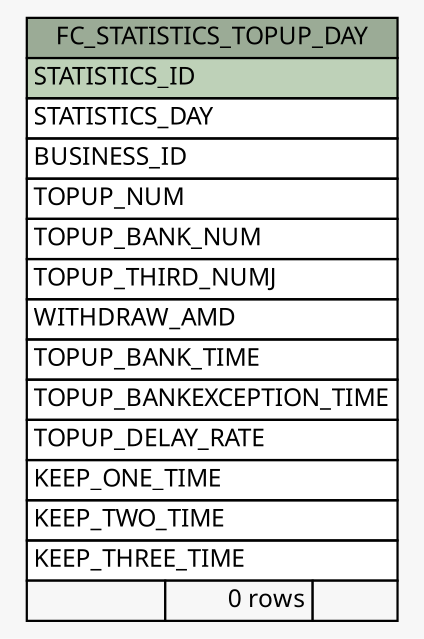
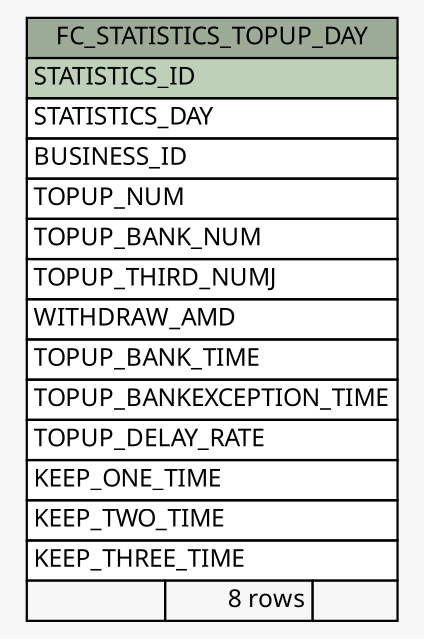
  digraph {
    bgcolor="#f7f7f7"
    fontname="Microsoft YaHei"
    fontsize=11
    nodesep=0.18
    rankdir=TB
    ranksep=0.46
-   n1 [fontname="Microsoft YaHei" fontsize=11 label=<     <TABLE BORDER="0" CELLBORDER="1" CELLSPACING="0" BGCOLOR="#ffffff">       <TR><TD COLSPAN="3" BGCOLOR="#9bab96" ALIGN="CENTER">FC_STATISTICS_TOPUP_DAY</TD></TR>       <TR><TD PORT="STATISTICS_ID" COLSPAN="3" BGCOLOR="#bed1b8" ALIGN="LEFT">STATISTICS_ID</TD></TR>       <TR><TD PORT="STATISTICS_DAY" COLSPAN="3" ALIGN="LEFT">STATISTICS_DAY</TD></TR>       <TR><TD PORT="BUSINESS_ID" COLSPAN="3" ALIGN="LEFT">BUSINESS_ID</TD></TR>       <TR><TD PORT="TOPUP_NUM" COLSPAN="3" ALIGN="LEFT">TOPUP_NUM</TD></TR>       <TR><TD PORT="TOPUP_BANK_NUM" COLSPAN="3" ALIGN="LEFT">TOPUP_BANK_NUM</TD></TR>       <TR><TD PORT="TOPUP_THIRD_NUMJ" COLSPAN="3" ALIGN="LEFT">TOPUP_THIRD_NUMJ</TD></TR>       <TR><TD PORT="WITHDRAW_AMD" COLSPAN="3" ALIGN="LEFT">WITHDRAW_AMD</TD></TR>       <TR><TD PORT="TOPUP_BANK_TIME" COLSPAN="3" ALIGN="LEFT">TOPUP_BANK_TIME</TD></TR>       <TR><TD PORT="TOPUP_BANKEXCEPTION_TIME" COLSPAN="3" ALIGN="LEFT">TOPUP_BANKEXCEPTION_TIME</TD></TR>       <TR><TD PORT="TOPUP_DELAY_RATE" COLSPAN="3" ALIGN="LEFT">TOPUP_DELAY_RATE</TD></TR>       <TR><TD PORT="KEEP_ONE_TIME" COLSPAN="3" ALIGN="LEFT">KEEP_ONE_TIME</TD></TR>       <TR><TD PORT="KEEP_TWO_TIME" COLSPAN="3" ALIGN="LEFT">KEEP_TWO_TIME</TD></TR>       <TR><TD PORT="KEEP_THREE_TIME" COLSPAN="3" ALIGN="LEFT">KEEP_THREE_TIME</TD></TR>       <TR><TD ALIGN="LEFT" BGCOLOR="#f7f7f7">  </TD><TD ALIGN="RIGHT" BGCOLOR="#f7f7f7">0 rows</TD><TD ALIGN="RIGHT" BGCOLOR="#f7f7f7">  </TD></TR>     </TABLE>> shape=plaintext]
+   n1 [fontname="Microsoft YaHei" fontsize=11 label=<     <TABLE BORDER="0" CELLBORDER="1" CELLSPACING="0" BGCOLOR="#ffffff">       <TR><TD COLSPAN="3" BGCOLOR="#9bab96" ALIGN="CENTER">FC_STATISTICS_TOPUP_DAY</TD></TR>       <TR><TD PORT="STATISTICS_ID" COLSPAN="3" BGCOLOR="#bed1b8" ALIGN="LEFT">STATISTICS_ID</TD></TR>       <TR><TD PORT="STATISTICS_DAY" COLSPAN="3" ALIGN="LEFT">STATISTICS_DAY</TD></TR>       <TR><TD PORT="BUSINESS_ID" COLSPAN="3" ALIGN="LEFT">BUSINESS_ID</TD></TR>       <TR><TD PORT="TOPUP_NUM" COLSPAN="3" ALIGN="LEFT">TOPUP_NUM</TD></TR>       <TR><TD PORT="TOPUP_BANK_NUM" COLSPAN="3" ALIGN="LEFT">TOPUP_BANK_NUM</TD></TR>       <TR><TD PORT="TOPUP_THIRD_NUMJ" COLSPAN="3" ALIGN="LEFT">TOPUP_THIRD_NUMJ</TD></TR>       <TR><TD PORT="WITHDRAW_AMD" COLSPAN="3" ALIGN="LEFT">WITHDRAW_AMD</TD></TR>       <TR><TD PORT="TOPUP_BANK_TIME" COLSPAN="3" ALIGN="LEFT">TOPUP_BANK_TIME</TD></TR>       <TR><TD PORT="TOPUP_BANKEXCEPTION_TIME" COLSPAN="3" ALIGN="LEFT">TOPUP_BANKEXCEPTION_TIME</TD></TR>       <TR><TD PORT="TOPUP_DELAY_RATE" COLSPAN="3" ALIGN="LEFT">TOPUP_DELAY_RATE</TD></TR>       <TR><TD PORT="KEEP_ONE_TIME" COLSPAN="3" ALIGN="LEFT">KEEP_ONE_TIME</TD></TR>       <TR><TD PORT="KEEP_TWO_TIME" COLSPAN="3" ALIGN="LEFT">KEEP_TWO_TIME</TD></TR>       <TR><TD PORT="KEEP_THREE_TIME" COLSPAN="3" ALIGN="LEFT">KEEP_THREE_TIME</TD></TR>       <TR><TD ALIGN="LEFT" BGCOLOR="#f7f7f7">  </TD><TD ALIGN="RIGHT" BGCOLOR="#f7f7f7">8 rows</TD><TD ALIGN="RIGHT" BGCOLOR="#f7f7f7">  </TD></TR>     </TABLE>> shape=plaintext]
  }
